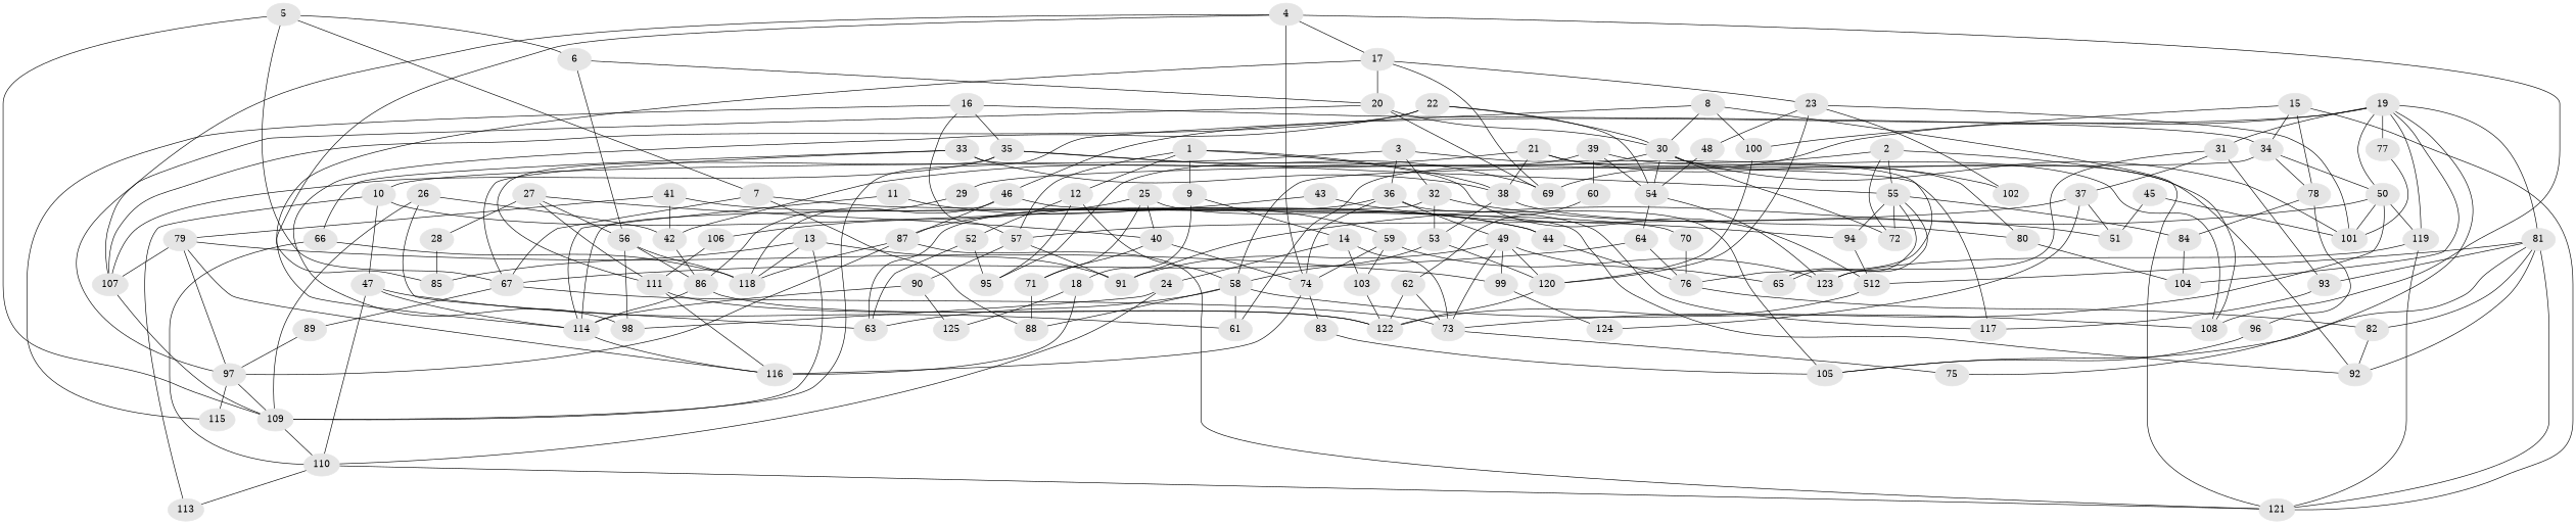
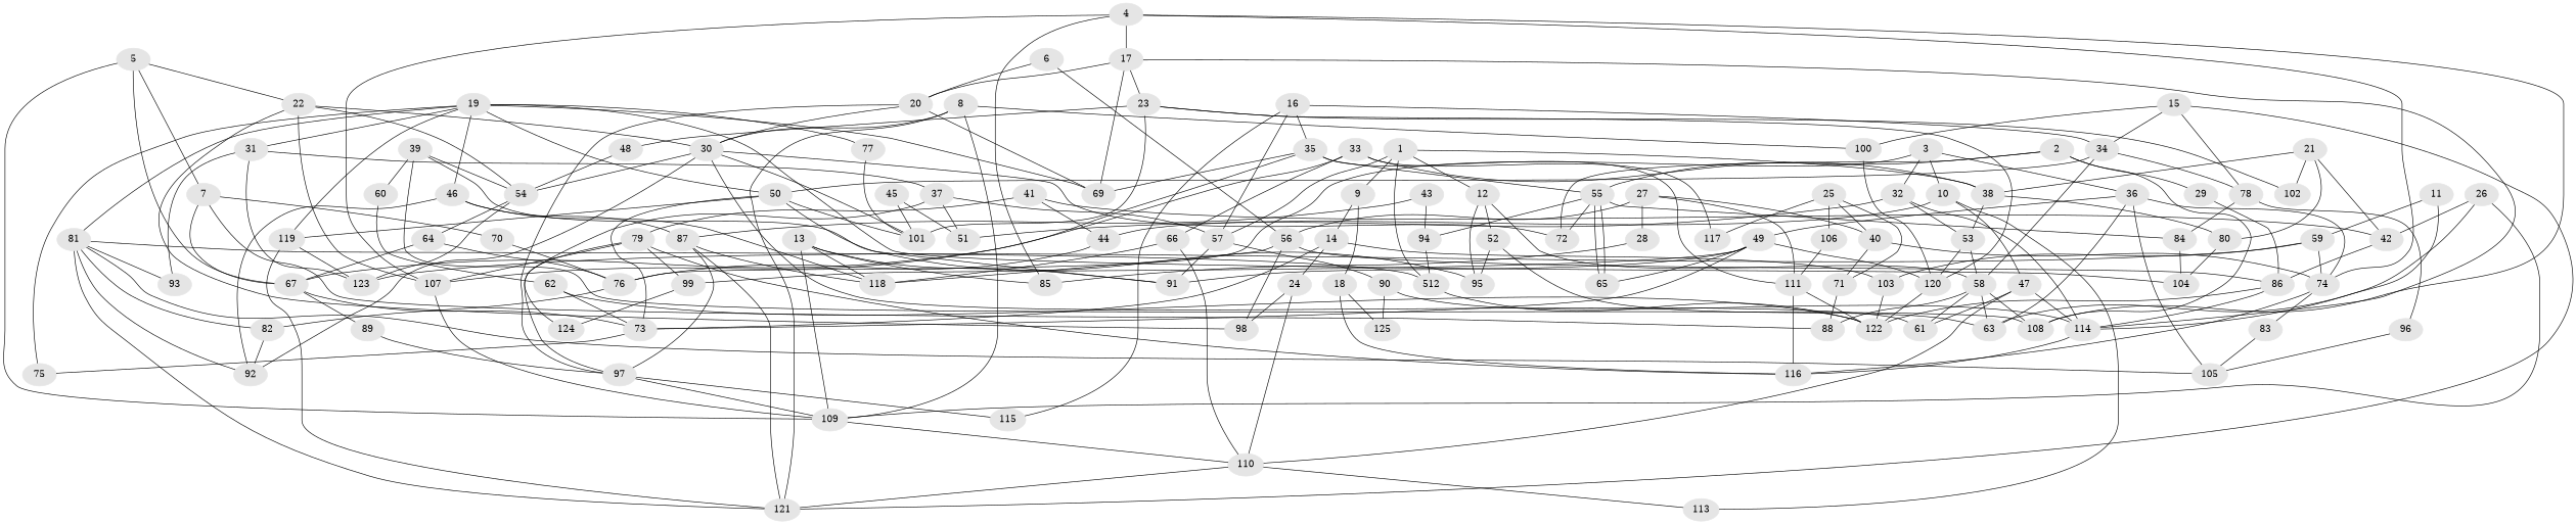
  graph {
    fontname="DejaVu Serif"
    node [color=gray90 fontname="DejaVu Serif" style=filled]
    edge [fontname="DejaVu Serif"]
    1
    9
    12
    38
    57
    n6 [label=512]
    14
    18
    52
    58
    95
    80
    53
    91
    90
    122
    2
    29
    55
    72
    108
    86
    94
    65
    84
    3
    10
    32
    36
    76
    44
    47
    113
    114
    51
    74
    63
    49
    105
    82
    4
    17
    85
    107
    20
    23
    69
    116
    83
    109
    5
    7
    22
    67
    70
    88
    30
    54
    98
    73
    89
    110
    6
    56
    97
    118
    8
    100
    121
    101
    61
    92
    120
    24
    103
    125
    27
    40
    28
    111
    11
    59
    123
    13
    75
    15
    34
    78
    50
    96
    16
    35
    115
    102
    48
    19
    31
    46
    77
    81
    104
    119
    37
    93
    87
    21
    42
    64
    25
    71
    106
    117
    26
    124
    33
    66
    99
    39
    60
    62
    41
    79
    43
    45
    1 -- 9
    1 -- 12
    1 -- 38
    1 -- 57
    1 -- n6
    9 -- 14
    9 -- 18
    12 -- 52
    12 -- 58
    12 -- 95
    38 -- 80
    38 -- 53
    57 -- 91
    57 -- 90
    n6 -- 122
    14 -- 73
    14 -- 24
    14 -- 103
    18 -- 116
    18 -- 125
    52 -- 95
    52 -- 63
    58 -- 108
    58 -- 63
    58 -- 88
    58 -- 61
    80 -- 104
    53 -- 58
    53 -- 120
    90 -- 114
    90 -- 125
    2 -- 29
    2 -- 55
    2 -- 72
    2 -- 108
    29 -- 86
    55 -- 72
    55 -- 94
    55 -- 65
    55 -- 65
    55 -- 84
    86 -- 122
    86 -- 114
    94 -- n6
    84 -- 104
    3 -- 10
    3 -- 32
    3 -- 36
    3 -- 76
    10 -- 44
    10 -- 47
    10 -- 113
    32 -- 53
    32 -- 114
    32 -- 51
    36 -- 74
    36 -- 63
    36 -- 49
    36 -- 105
    76 -- 82
    44 -- 76
    47 -- 114
    47 -- 110
    47 -- 61
    114 -- 116
    74 -- 116
    74 -- 83
    49 -- 91
    49 -- 65
    49 -- 73
    49 -- 120
    49 -- 99
    82 -- 92
    4 -- 108
    4 -- 74
    4 -- 17
    4 -- 85
    4 -- 107
    17 -- 114
    17 -- 20
    17 -- 23
    17 -- 69
    107 -- 109
    20 -- 69
    20 -- 30
    20 -- 97
    23 -- 101
    23 -- 120
    23 -- 102
    23 -- 48
    83 -- 105
    109 -- 110
    5 -- 109
    5 -- 7
-   5 -- 6
+   5 -- 22
    5 -- 67
    7 -- 67
    7 -- 70
    7 -- 88
    22 -- 107
    22 -- 30
    22 -- 54
    22 -- 98
    67 -- 73
    67 -- 89
    70 -- 76
    30 -- 72
    30 -- 54
    30 -- 101
    30 -- 61
    30 -- 92
    54 -- 123
    54 -- 64
    73 -- 75
    89 -- 97
    110 -- 113
    110 -- 121
    6 -- 20
    6 -- 56
    56 -- 86
    56 -- 98
    56 -- 118
    97 -- 109
    97 -- 115
    8 -- 109
    8 -- 30
    8 -- 100
    8 -- 121
    100 -- 120
    120 -- 122
    24 -- 98
    24 -- 110
    103 -- 122
    27 -- 56
    27 -- 40
    27 -- 28
    27 -- 111
    40 -- 74
    40 -- 71
    28 -- 85
    111 -- 122
    111 -- 116
    11 -- 114
    11 -- 59
    59 -- 74
    59 -- 103
    59 -- 123
    13 -- 91
    13 -- 85
    13 -- 109
    13 -- 118
    15 -- 100
    15 -- 121
    15 -- 34
    15 -- 78
    34 -- 58
    34 -- 78
    34 -- 50
    78 -- 84
    78 -- 96
    50 -- 91
    50 -- 73
    50 -- 101
    50 -- 119
    96 -- 105
    16 -- 57
    16 -- 34
    16 -- 35
    16 -- 115
    35 -- 55
    35 -- 107
    35 -- 69
    35 -- 111
    48 -- 54
    19 -- 69
    19 -- 75
    19 -- 50
    19 -- 31
    19 -- 46
    19 -- 77
    19 -- 81
    19 -- 104
    19 -- 119
    31 -- 123
    31 -- 37
    31 -- 93
    46 -- 118
    46 -- 92
    46 -- 87
    77 -- 101
    81 -- n6
    81 -- 105
    81 -- 82
    81 -- 121
    81 -- 92
    81 -- 93
    119 -- 121
    119 -- 123
    37 -- 57
    37 -- 51
    37 -- 124
-   93 -- 117
    87 -- 97
    87 -- 118
    87 -- 121
    21 -- 38
    21 -- 80
    21 -- 102
    21 -- 42
    42 -- 86
    64 -- 76
    64 -- 67
    25 -- 40
    25 -- 71
    25 -- 106
    25 -- 117
    71 -- 88
    106 -- 111
    26 -- 63
    26 -- 109
    26 -- 42
    33 -- 38
    33 -- 67
    33 -- 117
    33 -- 66
    66 -- 110
    66 -- 118
    99 -- 124
    39 -- 95
    39 -- 108
    39 -- 54
    39 -- 60
    60 -- 62
    62 -- 122
    62 -- 73
    41 -- 44
    41 -- 42
    41 -- 79
    79 -- 107
    79 -- 116
    79 -- 97
    79 -- 99
    43 -- 94
    43 -- 87
    45 -- 51
    45 -- 101
  }
